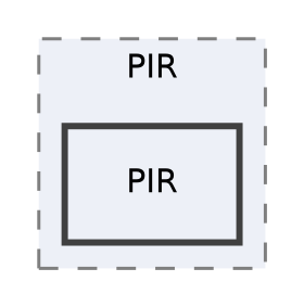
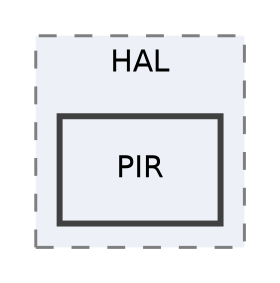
  digraph {
    compound=true
    n1 [color=grey25 fillcolor="#edf0f7" fontname=Helvetica fontsize=10 label=PIR shape=box style="filled,bold,"]
    subgraph cluster_1 {
      bgcolor="#edf0f7"
      fontname=Helvetica
      fontsize=10
-     label=PIR
+     label=HAL
      pencolor=grey50
      style="filled,dashed,"
      n1
    }
  }
